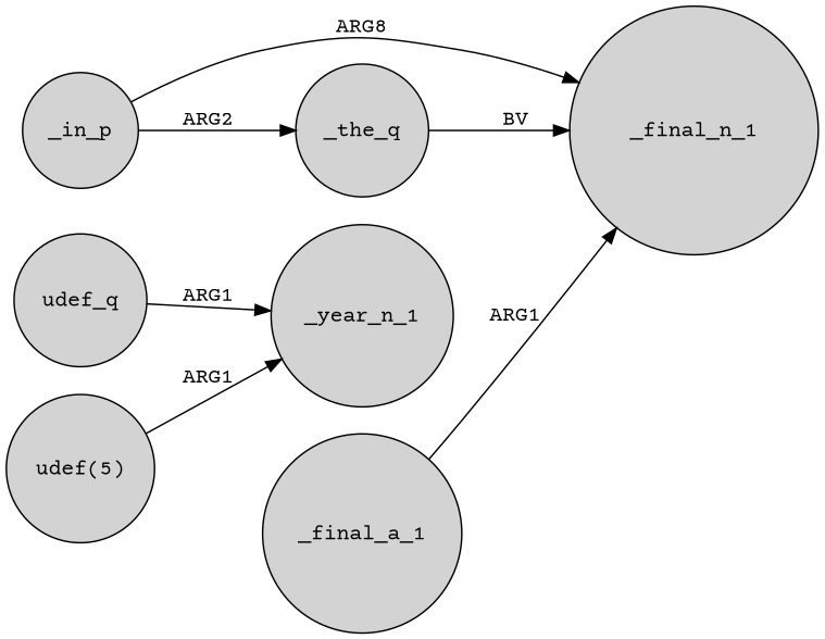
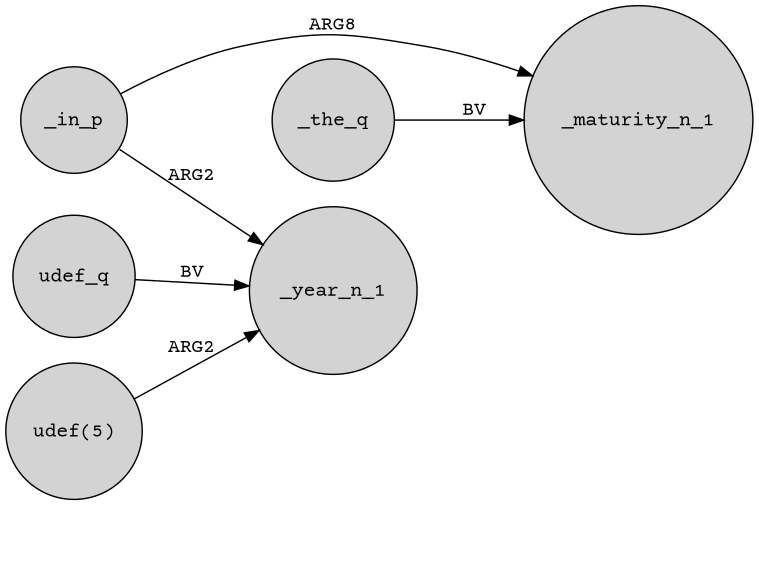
  digraph {
    fontname="Courier Prime"
    rankdir=LR
    node [fontname="Courier Prime" shape=circle style=filled]
    edge [fontname="Courier Prime"]
    udef_q
    _year_n_1
    _in_p
-   _maturity_n_1 [label=_final_n_1]
+   _maturity_n_1
    _the_q
    n6 [label="udef(5)"]
-   _final_a_1
-   udef_q -> _year_n_1 [label=ARG1]
-   _in_p -> _the_q [label=ARG2]
+   udef_q -> _year_n_1 [label=BV]
+   _in_p -> _year_n_1 [label=ARG2]
    _in_p -> _maturity_n_1 [label=ARG8]
    _the_q -> _maturity_n_1 [label=BV]
-   n6 -> _year_n_1 [label=ARG1]
-   _final_a_1 -> _maturity_n_1 [label=ARG1]
+   n6 -> _year_n_1 [label=ARG2]
  }
